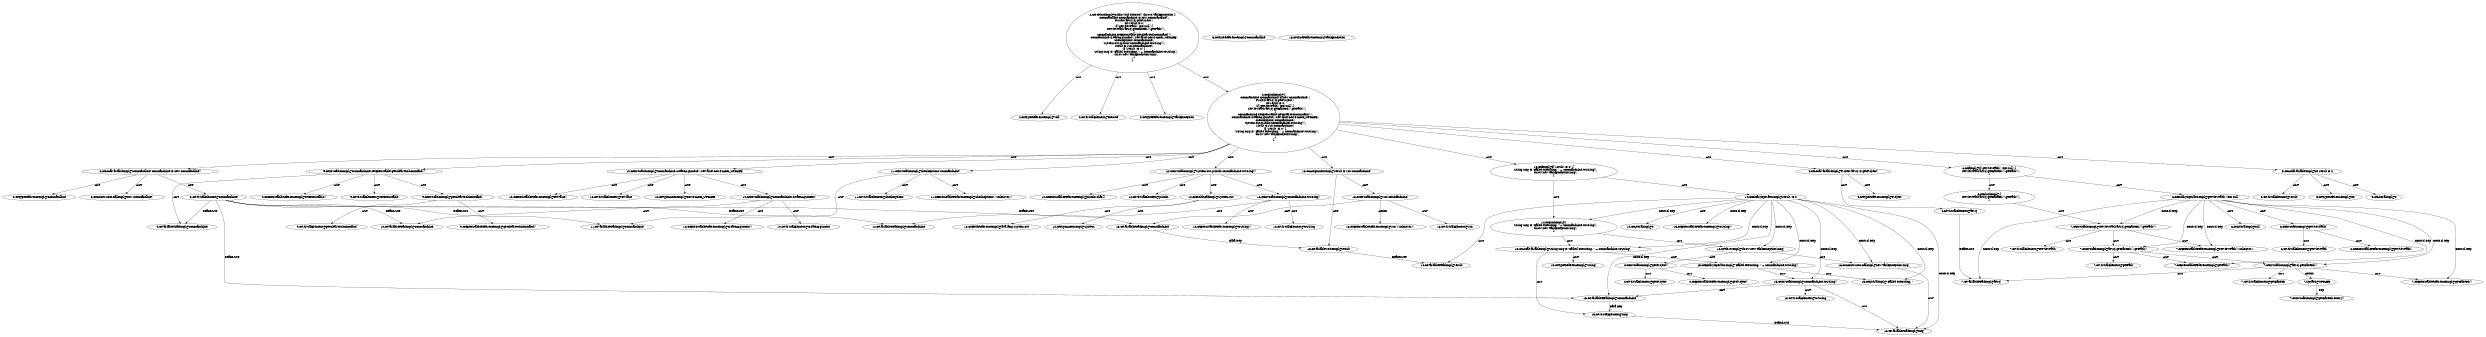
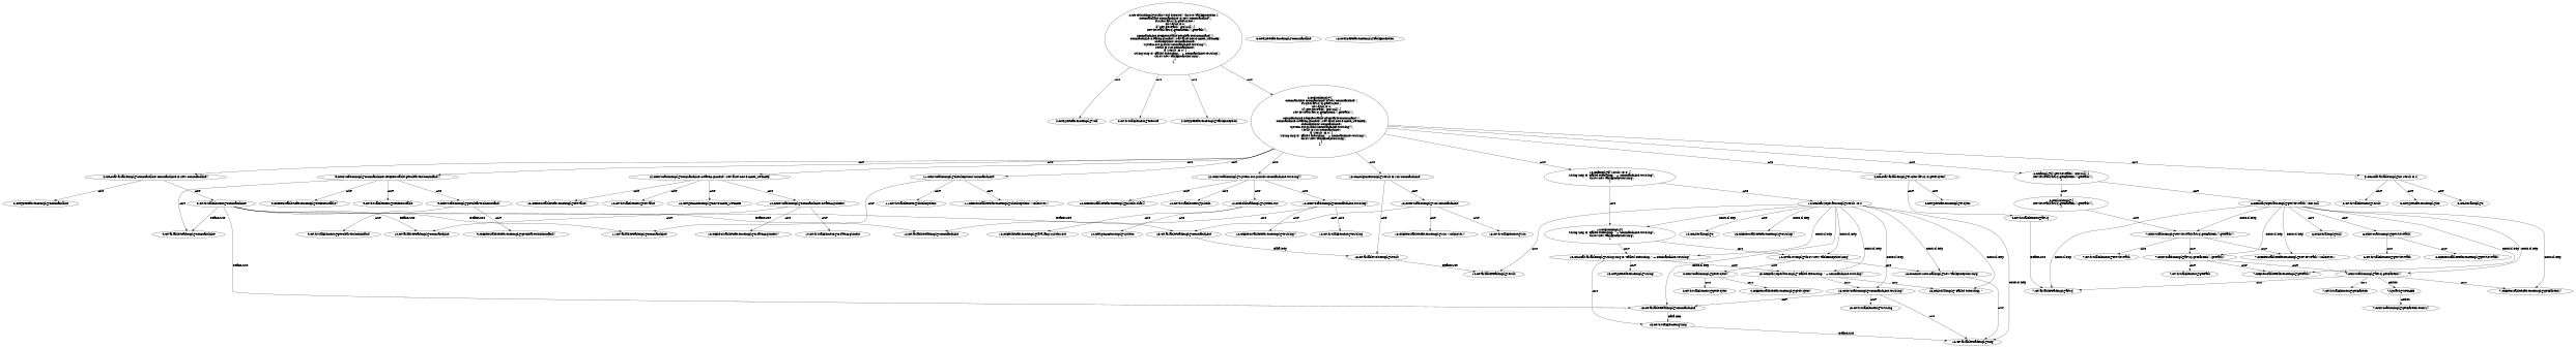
  digraph {
    node [shape=ellipse]
    n1 [label="2:CtTypeReferenceImpl@void"]
    n2 [label="2:CtVirtualElement@execute"]
    n3 [label="2:CtTypeReferenceImpl@TaskException"]
    n4 [label="3:CtTypeReferenceImpl@Commandline"]
    n5 [label="3:CtTypeReferenceImpl@Commandline"]
-   n6 [label="3:CtConstructorCallImpl@new Commandline()"]
    n7 [label="3:CtVirtualElement@commandLine"]
    n8 [label="9:CtVariableReadImpl@commandLine"]
    n9 [label="10:CtVariableReadImpl@commandLine"]
    n10 [label="11:CtVariableReadImpl@commandLine"]
    n11 [label="12:CtVariableReadImpl@commandLine"]
    n12 [label="13:CtVariableReadImpl@commandLine"]
    n13 [label="15:CtVariableReadImpl@commandLine"]
    n14 [label="13:CtVariableWriteImpl@result"]
    n15 [label="15:CtVirtualElement@msg"]
    n16 [label="3:CtLocalVariableImpl@Commandline commandLine = new Commandline()"]
    n17 [label="4:CtTypeReferenceImpl@Project"]
    n18 [label="4:CtExecutableReferenceImpl@getProject()"]
    n19 [label="4:CtVirtualElement@getProject"]
    n20 [label="4:CtInvocationImpl@getProject()"]
    n21 [label="4:CtVirtualElement@aProj"]
    n22 [label="7:CtVariableReadImpl@aProj"]
    n23 [label="4:CtLocalVariableImpl@Project aProj = getProject()"]
    n24 [label="5:CtTypeReferenceImpl@int"]
    n25 [label="5:CtLiteralImpl@0"]
    n26 [label="5:CtVirtualElement@result"]
    n27 [label="5:CtLocalVariableImpl@int result = 0"]
    n28 [label="6:CtExecutableReferenceImpl@getViewPath()"]
    n29 [label="6:CtVirtualElement@getViewPath"]
    n30 [label="6:CtInvocationImpl@getViewPath()"]
    n31 [label="6:CtLiteralImpl@null"]
    n32 [label="6:CtBinaryOperatorImpl@getViewPath() == null"]
    n33 [label="7:CtExecutableReferenceImpl@setViewPath(<unknown>)"]
    n34 [label="7:CtExecutableReferenceImpl@getPath()"]
    n35 [label="7:CtExecutableReferenceImpl@getBaseDir()"]
    n36 [label="7:CtInvocationImpl@aProj.getBaseDir()"]
    n37 [label="7:CtInvocationImpl@aProj.getBaseDir().getPath()"]
    n38 [label="7:CtInvocationImpl@setViewPath(aProj.getBaseDir().getPath())"]
    n39 [label="7:CtVirtualElement@getBaseDir"]
    n40 [label="7:Update@UPDATE"]
    n41 [label="7:CtVirtualElement@getPath"]
    n42 [label="7:CtVirtualElement@setViewPath"]
    n43 [label="6:CtBlockImpl@\{\n    setViewPath(aProj.getBaseDir().getPath());\n\}"]
    n44 [label="7:CtInvocationImpl@getBaseDirectory()"]
    n45 [label="6:CtIfImpl@if (getViewPath() == null) \{\n    setViewPath(aProj.getBaseDir().getPath());\n\}"]
    n46 [label="9:CtExecutableReferenceImpl@setExecutable()"]
    n47 [label="9:CtVirtualElement@setExecutable"]
    n48 [label="9:CtExecutableReferenceImpl@getClearToolCommand()"]
    n49 [label="9:CtVirtualElement@getClearToolCommand"]
    n50 [label="9:CtInvocationImpl@getClearToolCommand()"]
    n51 [label="9:CtInvocationImpl@commandLine.setExecutable(getClearToolCommand())"]
    n52 [label="10:CtExecutableReferenceImpl@setValue()"]
    n53 [label="10:CtVirtualElement@setValue"]
    n54 [label="10:CtExecutableReferenceImpl@createArgument()"]
    n55 [label="10:CtVirtualElement@createArgument"]
    n56 [label="10:CtInvocationImpl@commandLine.createArgument()"]
    n57 [label="10:CtTypeAccessImpl@COMMAND_UPDATE"]
    n58 [label="10:CtInvocationImpl@commandLine.createArgument().setValue(COMMAND_UPDATE)"]
    n59 [label="11:CtExecutableReferenceImpl@checkOptions(<unknown>)"]
    n60 [label="11:CtVirtualElement@checkOptions"]
    n61 [label="11:CtInvocationImpl@checkOptions(commandLine)"]
    n62 [label="12:CtExecutableReferenceImpl@println(char[])"]
    n63 [label="12:CtVirtualElement@println"]
    n64 [label="12:CtTypeAccessImpl@System"]
    n65 [label="12:CtFieldReadImpl@System.out"]
    n66 [label="12:CtFieldReferenceImpl@java.lang.System.out"]
    n67 [label="12:CtExecutableReferenceImpl@toString()"]
    n68 [label="12:CtVirtualElement@toString"]
    n69 [label="12:CtInvocationImpl@commandLine.toString()"]
    n70 [label="12:CtInvocationImpl@System.out.println(commandLine.toString())"]
    n71 [label="14:CtVariableReadImpl@result"]
    n72 [label="13:CtExecutableReferenceImpl@run(<unknown>)"]
    n73 [label="13:CtVirtualElement@run"]
    n74 [label="13:CtInvocationImpl@run(commandLine)"]
    n75 [label="13:CtAssignmentImpl@result = run(commandLine)"]
    n76 [label="14:CtLiteralImpl@0"]
    n77 [label="14:CtBinaryOperatorImpl@result != 0"]
    n78 [label="15:CtLiteralImpl@\"Failed executing: \""]
    n79 [label="15:CtExecutableReferenceImpl@toString()"]
    n80 [label="15:CtInvocationImpl@commandLine.toString()"]
    n81 [label="15:CtBinaryOperatorImpl@\"Failed executing: \" + commandLine.toString()"]
    n82 [label="15:CtLocalVariableImpl@String msg = \"Failed executing: \" + commandLine.toString()"]
    n83 [label="16:CtVariableReadImpl@msg"]
    n84 [label="16:CtConstructorCallImpl@new TaskException(msg)"]
    n85 [label="16:CtThrowImpl@throw new TaskException(msg)"]
    n86 [label="14:CtBlockImpl@\{\n    String msg = \"Failed executing: \" + commandLine.toString();\n    throw new TaskException(msg);\n\}"]
    n87 [label="15:CtVirtualElement@toString"]
    n88 [label="15:CtTypeReferenceImpl@String"]
    n89 [label="16:CtTypeReferenceImpl@TaskException"]
    n90 [label="14:CtIfImpl@if (result != 0) \{\n    String msg = \"Failed executing: \" + commandLine.toString();\n    throw new TaskException(msg);\n\}"]
    n91 [label="2:CtBlockImpl@\{\n    Commandline commandLine = new Commandline();\n    Project aProj = getProject();\n    int result = 0;\n    if (getViewPath() == null) \{\n        setViewPath(aProj.getBaseDir().getPath());\n    \}\n    commandLine.setExecutable(getClearToolCommand());\n    commandLine.createArgument().setValue(COMMAND_UPDATE);\n    checkOptions(commandLine);\n    System.out.println(commandLine.toString());\n    result = run(commandLine);\n    if (result != 0) \{\n        String msg = \"Failed executing: \" + commandLine.toString();\n        throw new TaskException(msg);\n    \}\n\}"]
    n92 [label="2:CtMethodImpl@public void execute() throws TaskException \{\n    Commandline commandLine = new Commandline();\n    Project aProj = getProject();\n    int result = 0;\n    if (getViewPath() == null) \{\n        setViewPath(aProj.getBaseDir().getPath());\n    \}\n    commandLine.setExecutable(getClearToolCommand());\n    commandLine.createArgument().setValue(COMMAND_UPDATE);\n    checkOptions(commandLine);\n    System.out.println(commandLine.toString());\n    result = run(commandLine);\n    if (result != 0) \{\n        String msg = \"Failed executing: \" + commandLine.toString();\n        throw new TaskException(msg);\n    \}\n\}"]
    n7 -> n8 [label="Define-Use"]
    n7 -> n9 [label="Define-Use"]
    n7 -> n10 [label="Define-Use"]
    n7 -> n11 [label="Define-Use"]
    n7 -> n12 [label="Define-Use"]
    n7 -> n13 [label="Define-Use"]
    n12 -> n14 [label="Data Dep"]
    n13 -> n15 [label="Data Dep"]
    n14 -> n71 [label="Define-Use"]
    n15 -> n83 [label="Define-Use"]
    n16 -> n4 [label=AST]
-   n16 -> n6 [label=AST]
    n16 -> n7 [label=AST]
    n20 -> n18 [label=AST]
    n20 -> n19 [label=AST]
    n21 -> n22 [label="Define-Use"]
    n23 -> n17 [label=AST]
    n23 -> n21 [label=AST]
    n27 -> n24 [label=AST]
    n27 -> n25 [label=AST]
    n27 -> n26 [label=AST]
    n30 -> n28 [label=AST]
    n30 -> n29 [label=AST]
    n32 -> n22 [label="Control Dep"]
    n32 -> n30 [label=AST]
    n32 -> n31 [label=AST]
    n32 -> n33 [label="Control Dep"]
    n32 -> n34 [label="Control Dep"]
    n32 -> n35 [label="Control Dep"]
    n32 -> n36 [label="Control Dep"]
    n32 -> n37 [label="Control Dep"]
    n32 -> n38 [label="Control Dep"]
    n36 -> n22 [label=AST]
    n36 -> n35 [label=AST]
    n36 -> n39 [label=AST]
    n36 -> n40 [label=Action]
    n37 -> n34 [label=AST]
    n37 -> n36 [label=AST]
    n37 -> n41 [label=AST]
    n38 -> n33 [label=AST]
    n38 -> n37 [label=AST]
    n38 -> n42 [label=AST]
-   n40 -> n44 [label=Dep]
+   n40 -> n44 [label=Action]
    n43 -> n38 [label=AST]
    n45 -> n32 [label=AST]
    n45 -> n43 [label=AST]
    n50 -> n48 [label=AST]
    n50 -> n49 [label=AST]
    n51 -> n8 [label=AST]
    n51 -> n46 [label=AST]
    n51 -> n47 [label=AST]
    n51 -> n50 [label=AST]
    n56 -> n9 [label=AST]
    n56 -> n54 [label=AST]
    n56 -> n55 [label=AST]
    n58 -> n52 [label=AST]
    n58 -> n53 [label=AST]
    n58 -> n56 [label=AST]
    n58 -> n57 [label=AST]
    n61 -> n10 [label=AST]
    n61 -> n59 [label=AST]
    n61 -> n60 [label=AST]
    n65 -> n64 [label=AST]
    n65 -> n66 [label=AST]
    n69 -> n11 [label=AST]
    n69 -> n67 [label=AST]
    n69 -> n68 [label=AST]
    n70 -> n62 [label=AST]
    n70 -> n63 [label=AST]
    n70 -> n65 [label=AST]
    n70 -> n69 [label=AST]
    n74 -> n12 [label=AST]
-   n74 -> n72 [label=Action]
+   n74 -> n72 [label=AST]
    n74 -> n73 [label=AST]
    n75 -> n14 [label=AST]
    n75 -> n74 [label=AST]
    n77 -> n13 [label="Control Dep"]
    n77 -> n71 [label=AST]
    n77 -> n76 [label=AST]
    n77 -> n78 [label="Control Dep"]
    n77 -> n79 [label="Control Dep"]
    n77 -> n80 [label="Control Dep"]
    n77 -> n81 [label="Control Dep"]
    n77 -> n82 [label="Control Dep"]
    n77 -> n83 [label="Control Dep"]
    n77 -> n84 [label="Control Dep"]
    n77 -> n85 [label="Control Dep"]
    n77 -> n86 [label="Control Dep"]
    n80 -> n13 [label=AST]
    n80 -> n83 [label=AST]
    n80 -> n87 [label=AST]
    n81 -> n78 [label=AST]
    n81 -> n80 [label=AST]
    n82 -> n15 [label=AST]
    n82 -> n81 [label=AST]
    n82 -> n88 [label=AST]
    n84 -> n83 [label=AST]
    n85 -> n20 [label=AST]
    n85 -> n84 [label=AST]
    n86 -> n82 [label=AST]
    n86 -> n85 [label=AST]
    n90 -> n77 [label=AST]
    n90 -> n86 [label=AST]
    n91 -> n16 [label=AST]
    n91 -> n23 [label=AST]
    n91 -> n27 [label=AST]
    n91 -> n45 [label=AST]
    n91 -> n51 [label=AST]
    n91 -> n58 [label=AST]
    n91 -> n61 [label=AST]
    n91 -> n70 [label=AST]
    n91 -> n75 [label=AST]
    n91 -> n90 [label=AST]
    n92 -> n1 [label=AST]
    n92 -> n2 [label=AST]
    n92 -> n3 [label=AST]
    n92 -> n91 [label=AST]
  }
